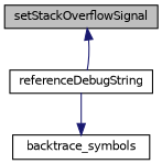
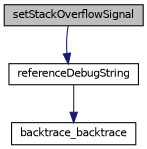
  digraph {
    rankdir=TB
    node [color=black fillcolor=white fontname=Helvetica fontsize=10 shape=record style=filled]
    edge [color=midnightblue fontname=Helvetica fontsize=10 labelfontname=Helvetica labelfontsize=10 style=solid]
    n1 [fillcolor=grey75 fontcolor=black height=0.2 label=setStackOverflowSignal width=0.4]
    n2 [height=0.2 label=referenceDebugString width=0.4]
-   n3 [height=0.2 label=backtrace_symbols width=0.4]
-   n2 -> n1
+   n3 [height=0.2 label=backtrace_backtrace width=0.4]
+   n1 -> n2
    n2 -> n3
  }
